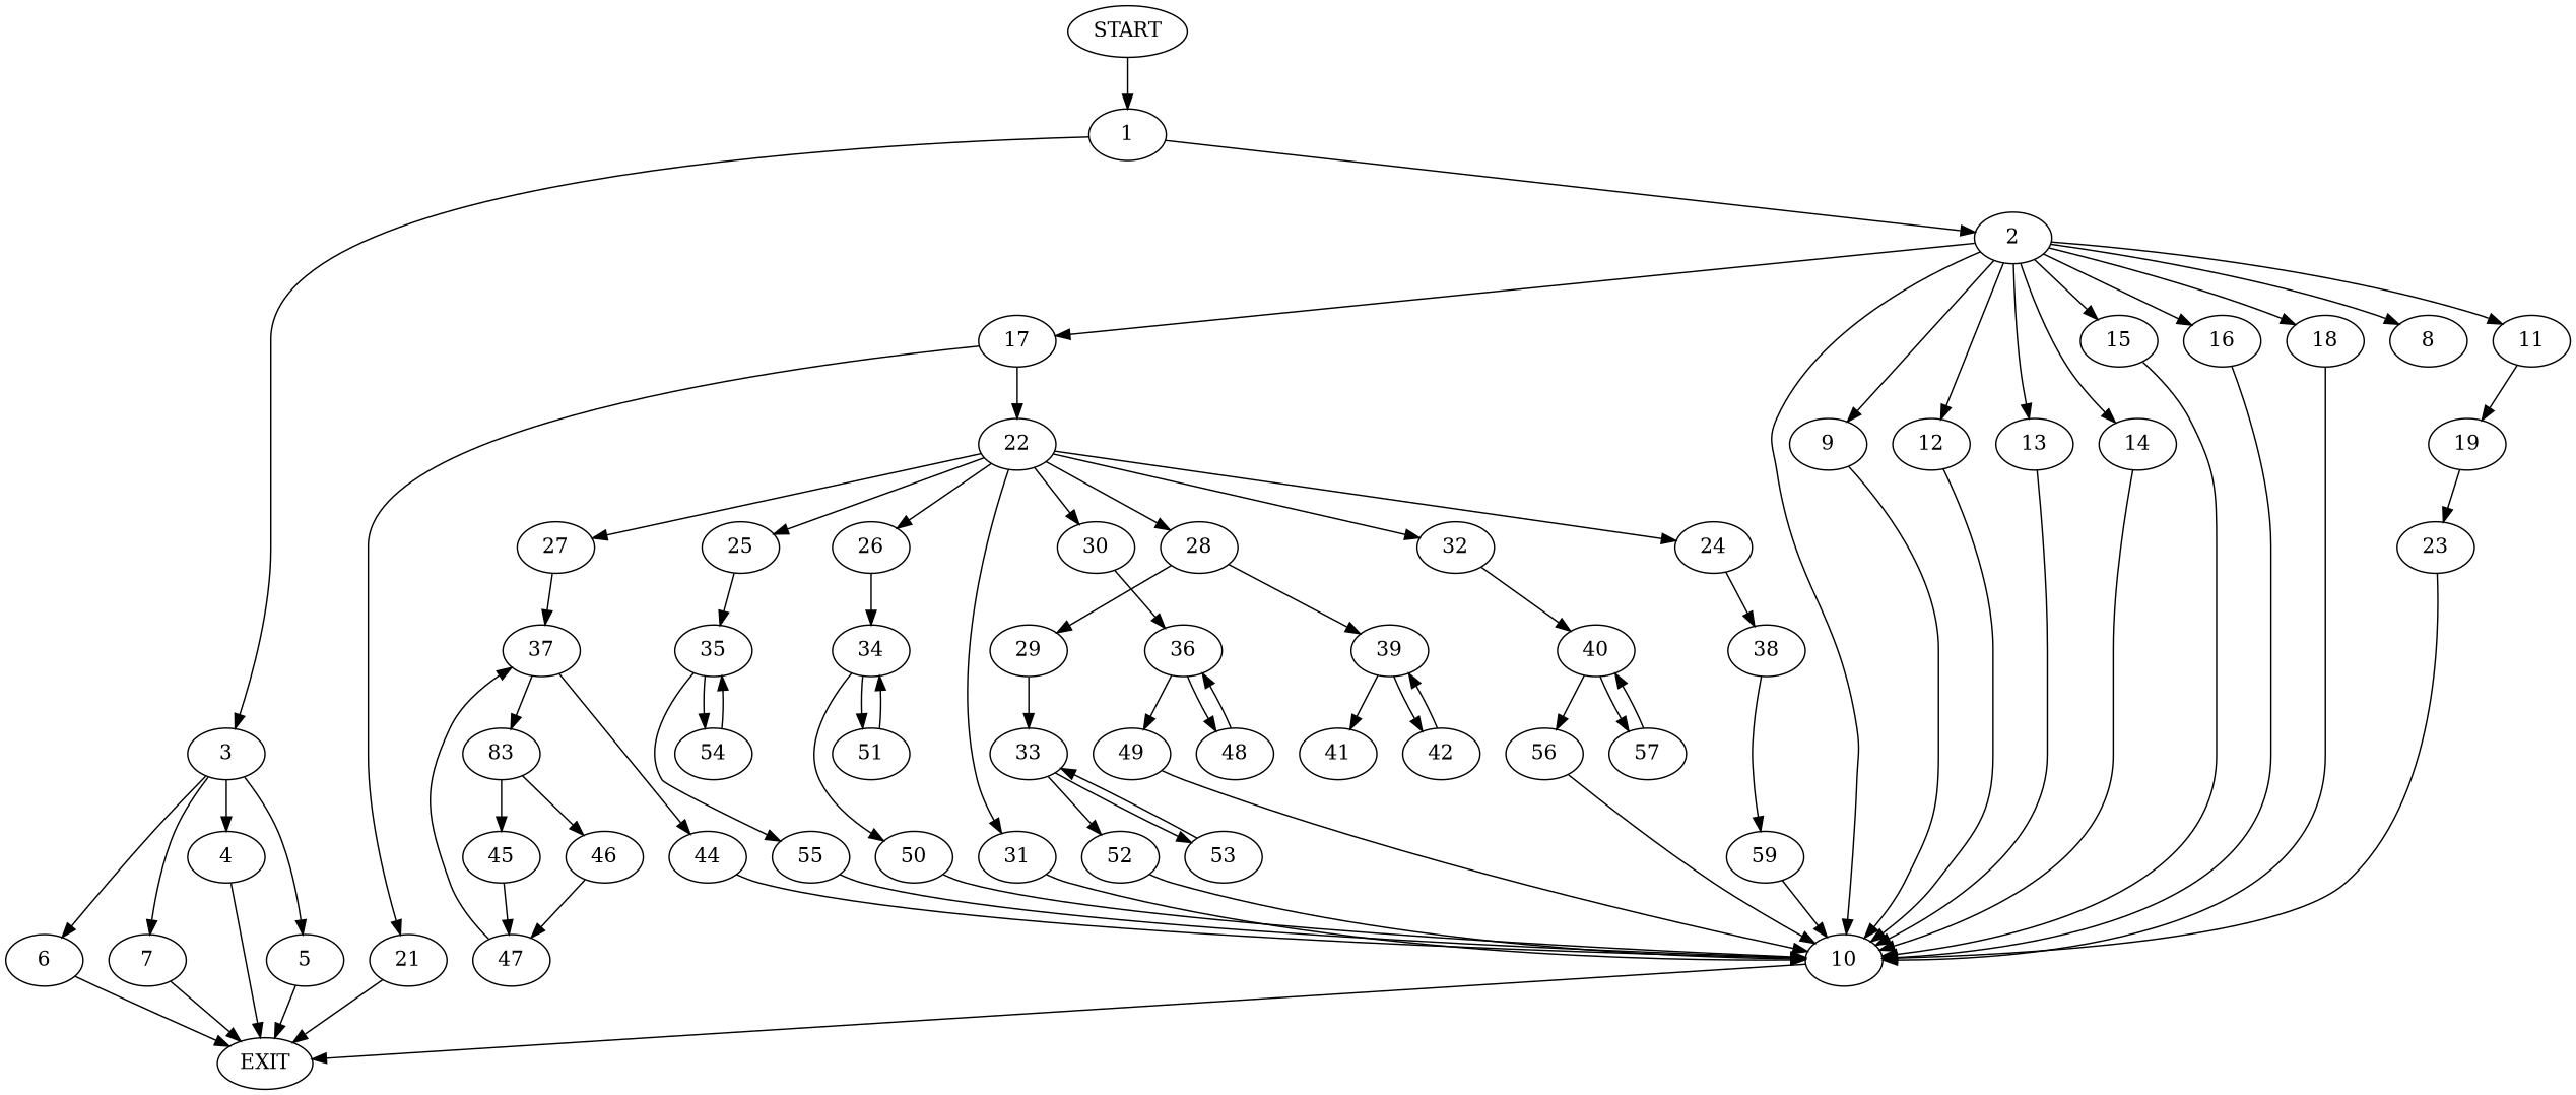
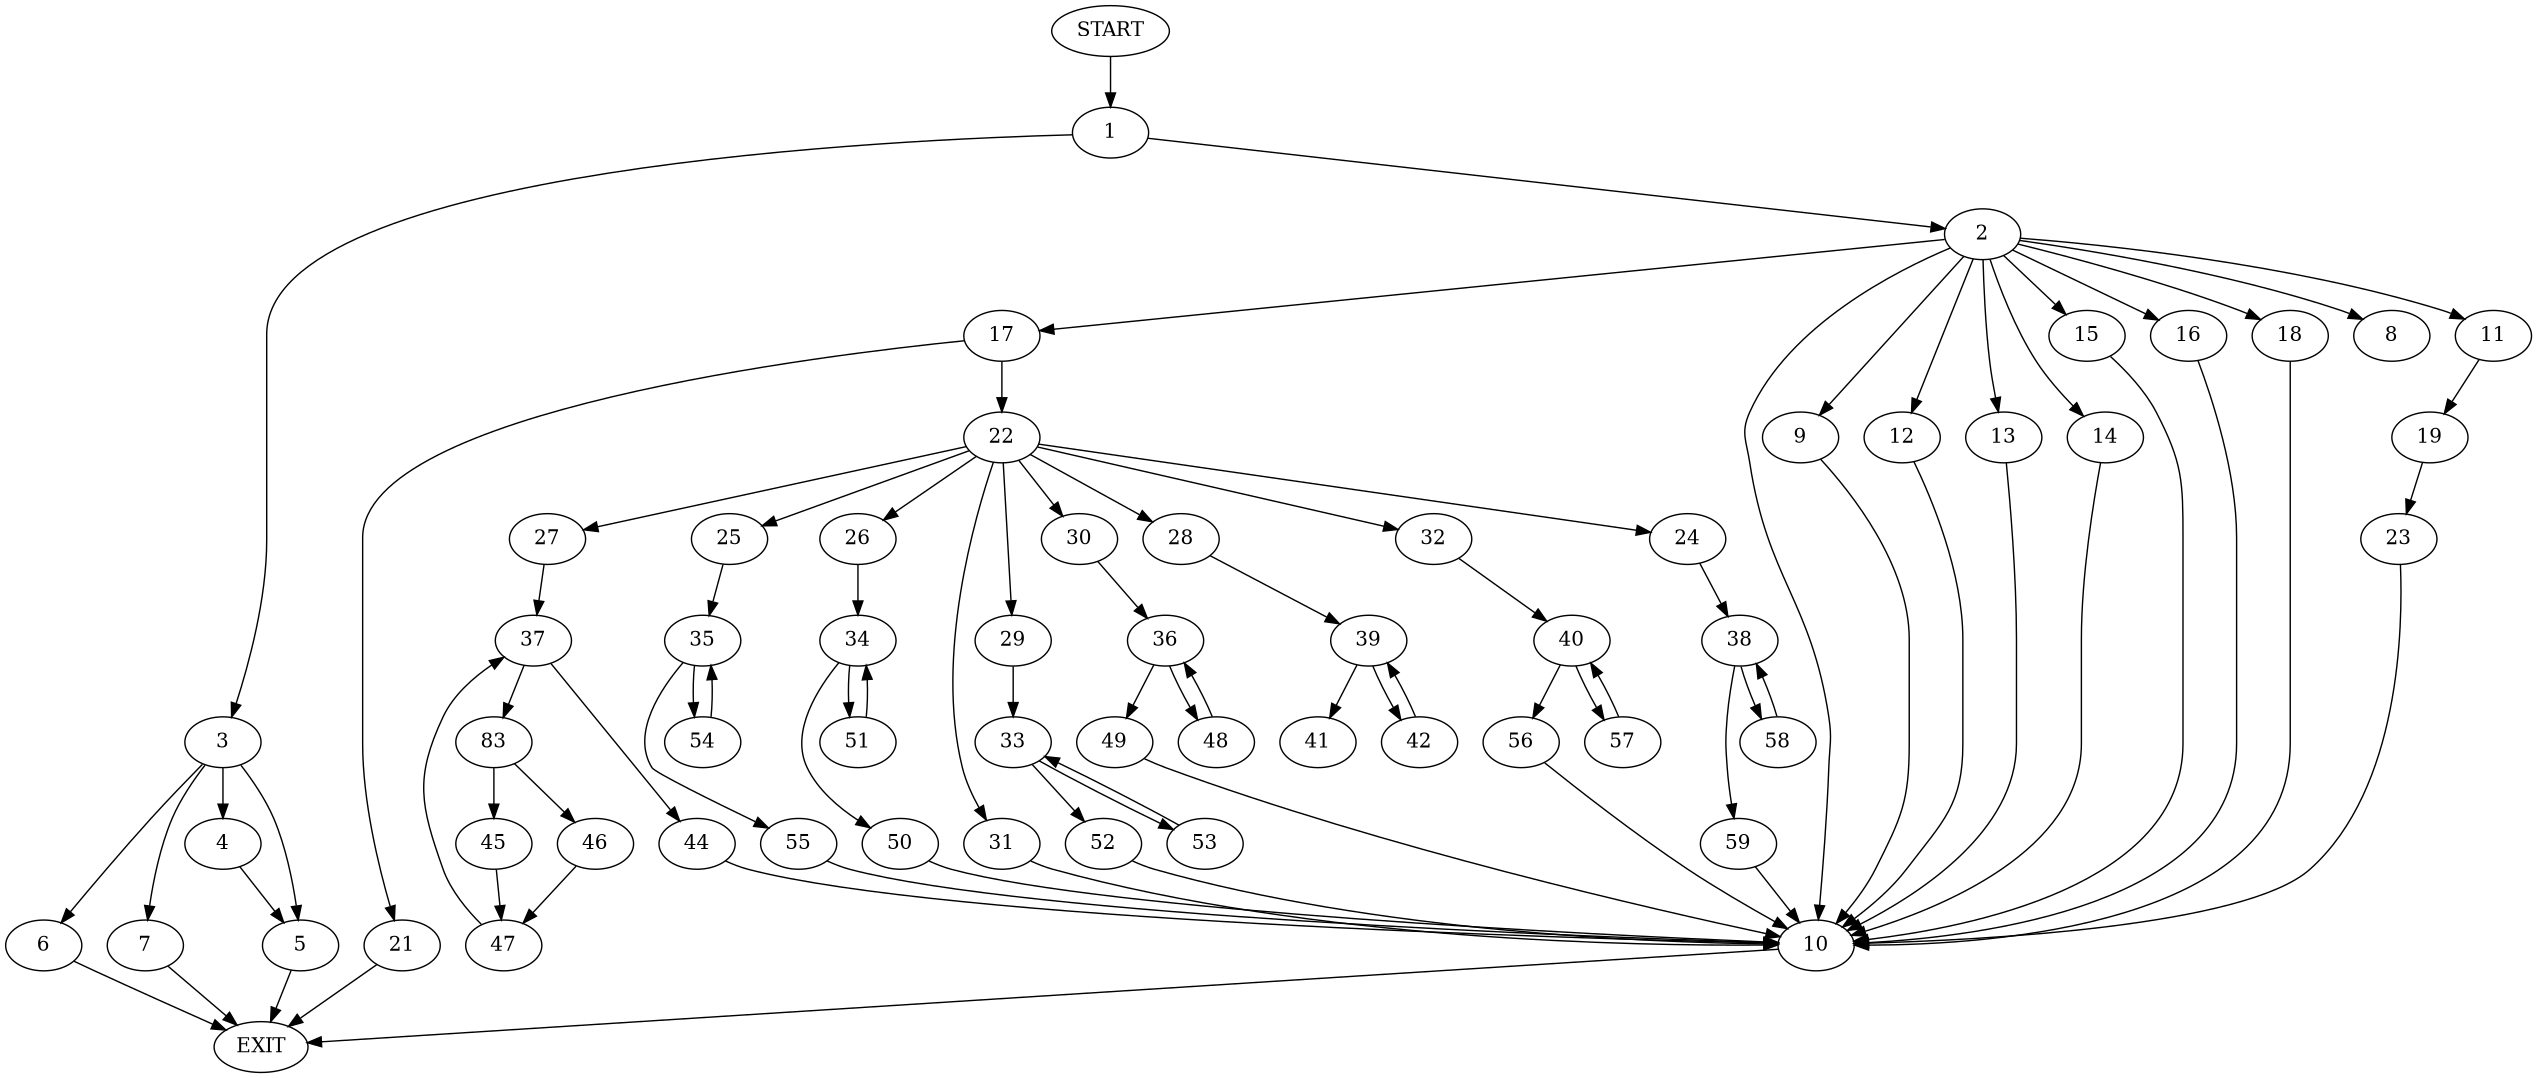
  digraph {
    n1 [label=START]
    1
    2
    3
    n5 [label=EXIT]
    8
    9
    10
    11
    12
    13
    14
    15
    16
    17
    18
    4
    5
    6
    7
    19
    21
    22
    23
    24
    25
    26
    27
    28
    29
    30
    31
    32
    38
    35
    34
    37
    39
    33
    36
    40
+   58
    59
    54
    55
    50
    51
    n48 [label=83]
    44
    41
    42
    52
    53
    48
    49
    56
    57
    45
    46
    47
    n1 -> 1
    1 -> 2
    1 -> 3
    2 -> 8
    2 -> 9
    2 -> 10
    2 -> 11
    2 -> 12
    2 -> 13
    2 -> 14
    2 -> 15
    2 -> 16
    2 -> 17
    2 -> 18
    3 -> 4
    3 -> 5
    3 -> 6
    3 -> 7
    9 -> 10
    10 -> n5
    11 -> 19
    12 -> 10
    13 -> 10
    14 -> 10
    15 -> 10
    16 -> 10
    17 -> 21
    17 -> 22
    18 -> 10
-   4 -> n5
+   4 -> 5
    5 -> n5
    6 -> n5
    7 -> n5
    19 -> 23
    21 -> n5
    22 -> 24
    22 -> 25
    22 -> 26
    22 -> 27
    22 -> 28
-   28 -> 29
+   22 -> 29
    22 -> 30
    22 -> 31
    22 -> 32
    23 -> 10
    24 -> 38
    25 -> 35
    26 -> 34
    27 -> 37
    28 -> 39
    29 -> 33
    30 -> 36
    31 -> 10
    32 -> 40
+   38 -> 58
    38 -> 59
    35 -> 54
    35 -> 55
    34 -> 50
    34 -> 51
    37 -> n48
    37 -> 44
    39 -> 41
    39 -> 42
    33 -> 52
    33 -> 53
    36 -> 48
    36 -> 49
    40 -> 56
    40 -> 57
+   58 -> 38
    59 -> 10
    54 -> 35
    55 -> 10
    50 -> 10
    51 -> 34
    n48 -> 45
    n48 -> 46
    44 -> 10
    42 -> 39
    52 -> 10
    53 -> 33
    48 -> 36
    49 -> 10
    56 -> 10
    57 -> 40
    45 -> 47
    46 -> 47
    47 -> 37
  }
